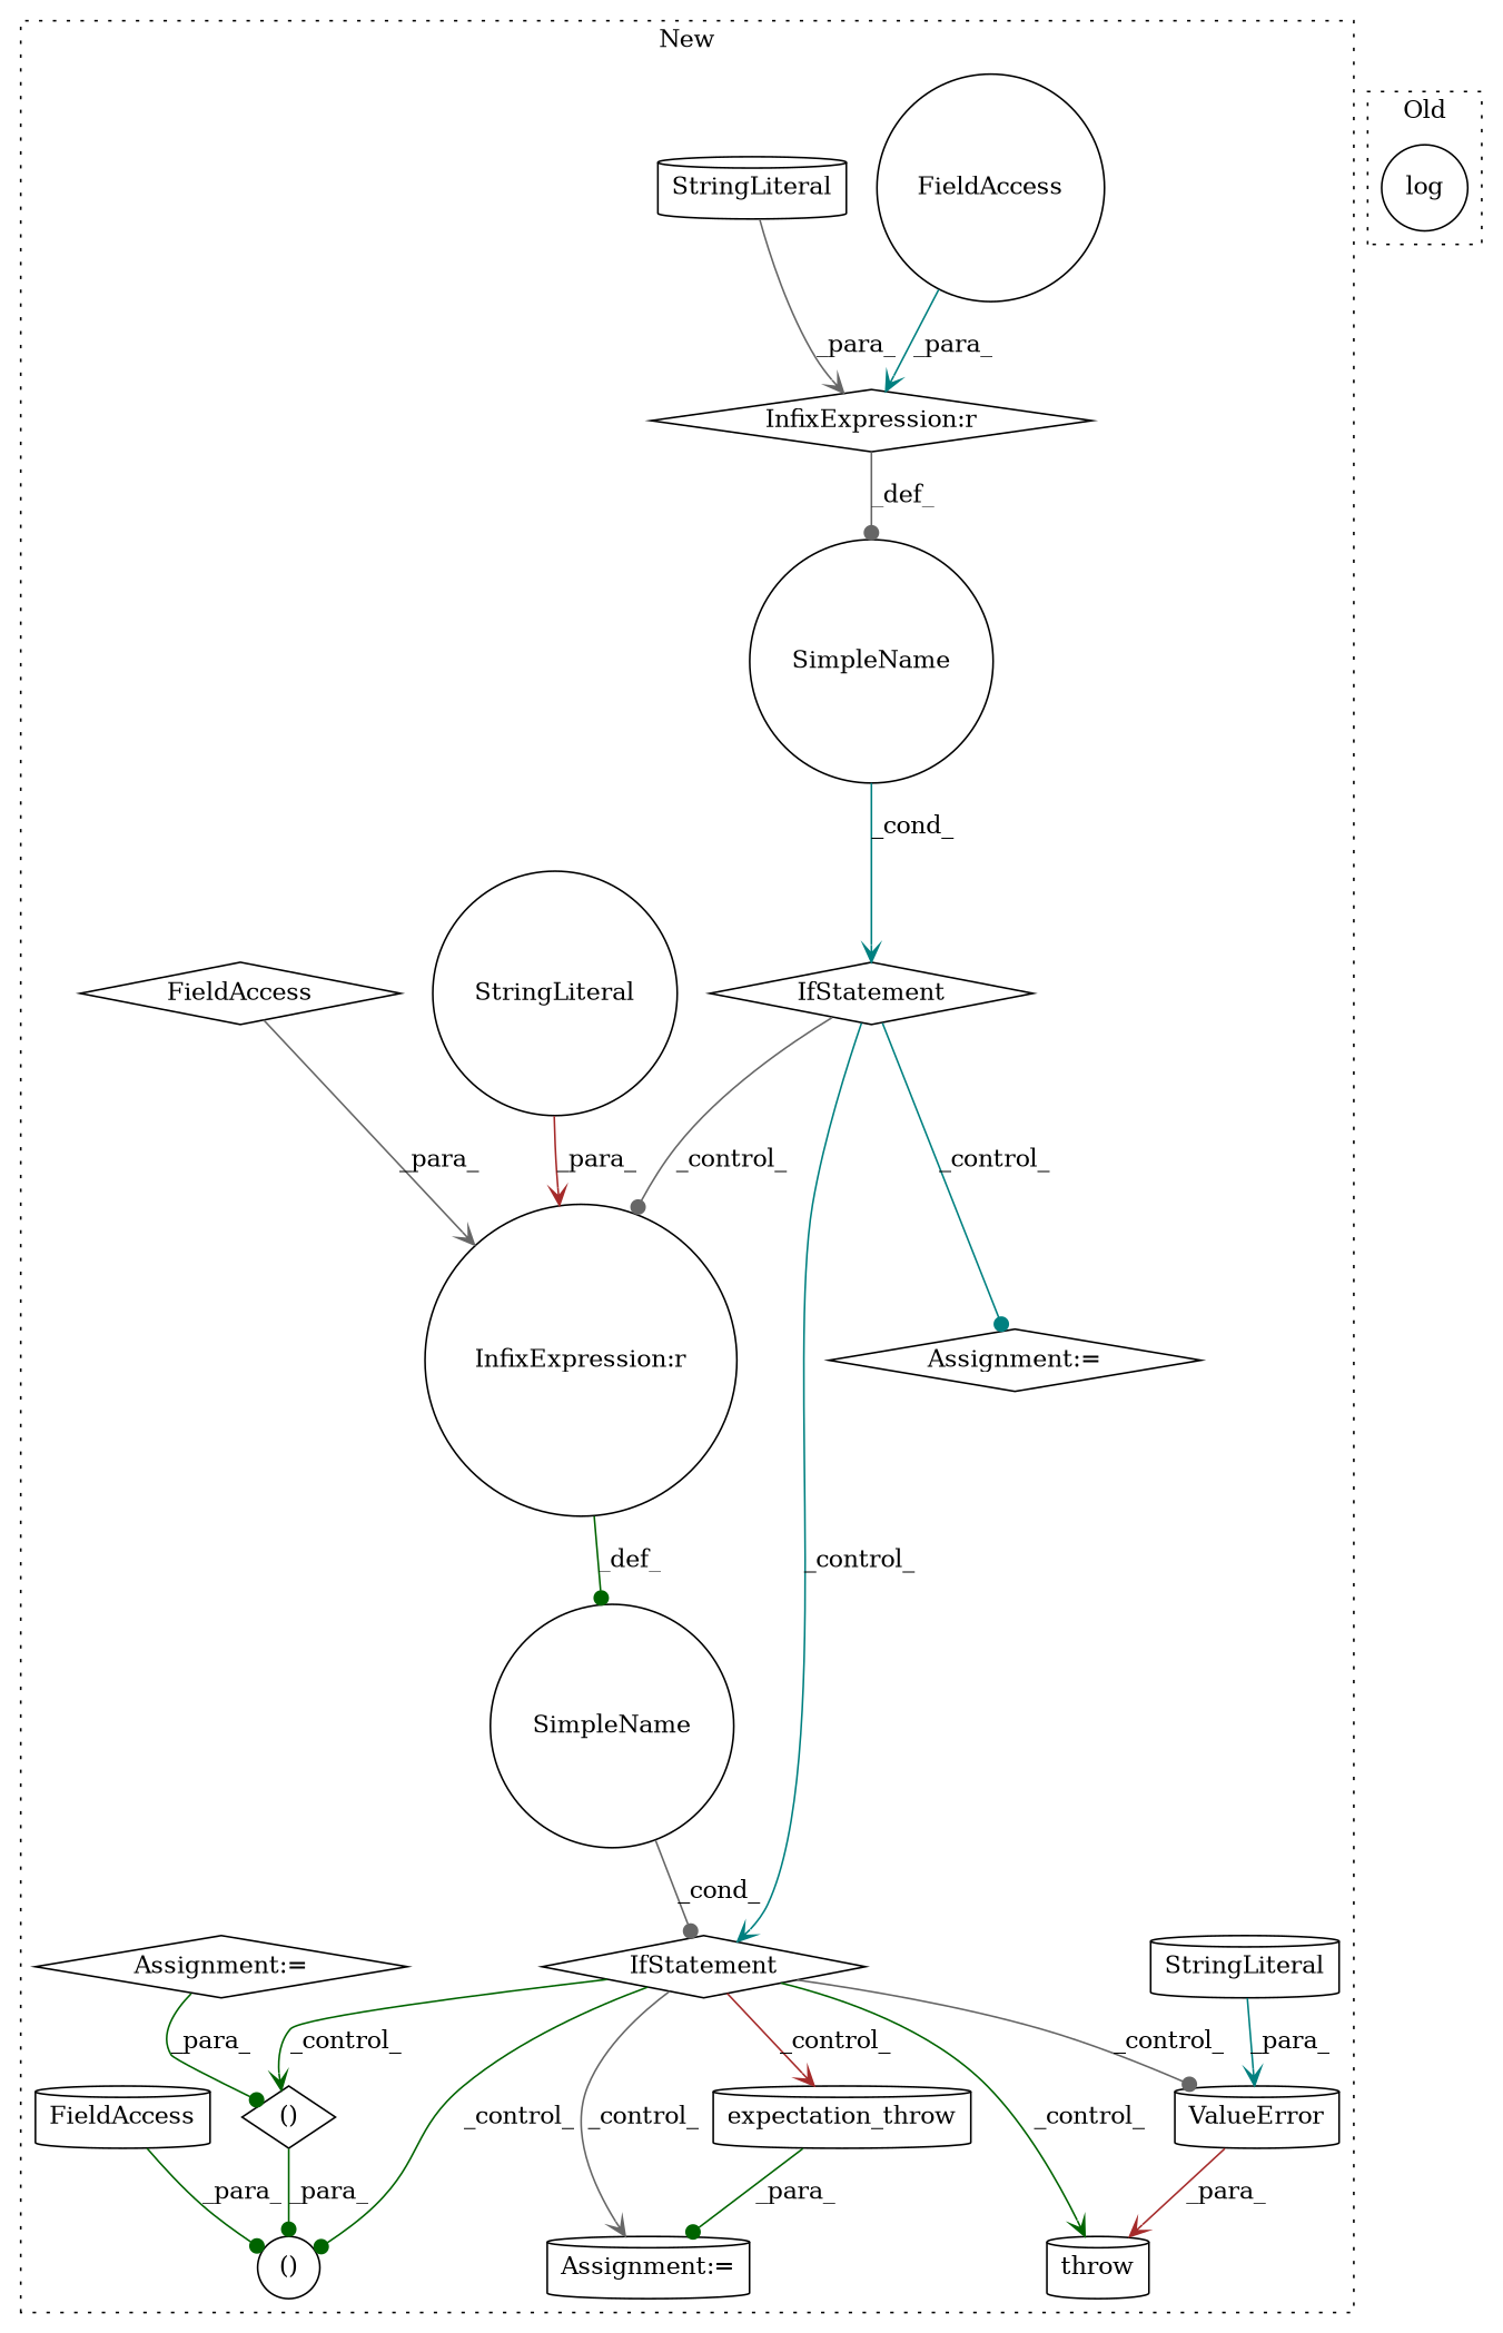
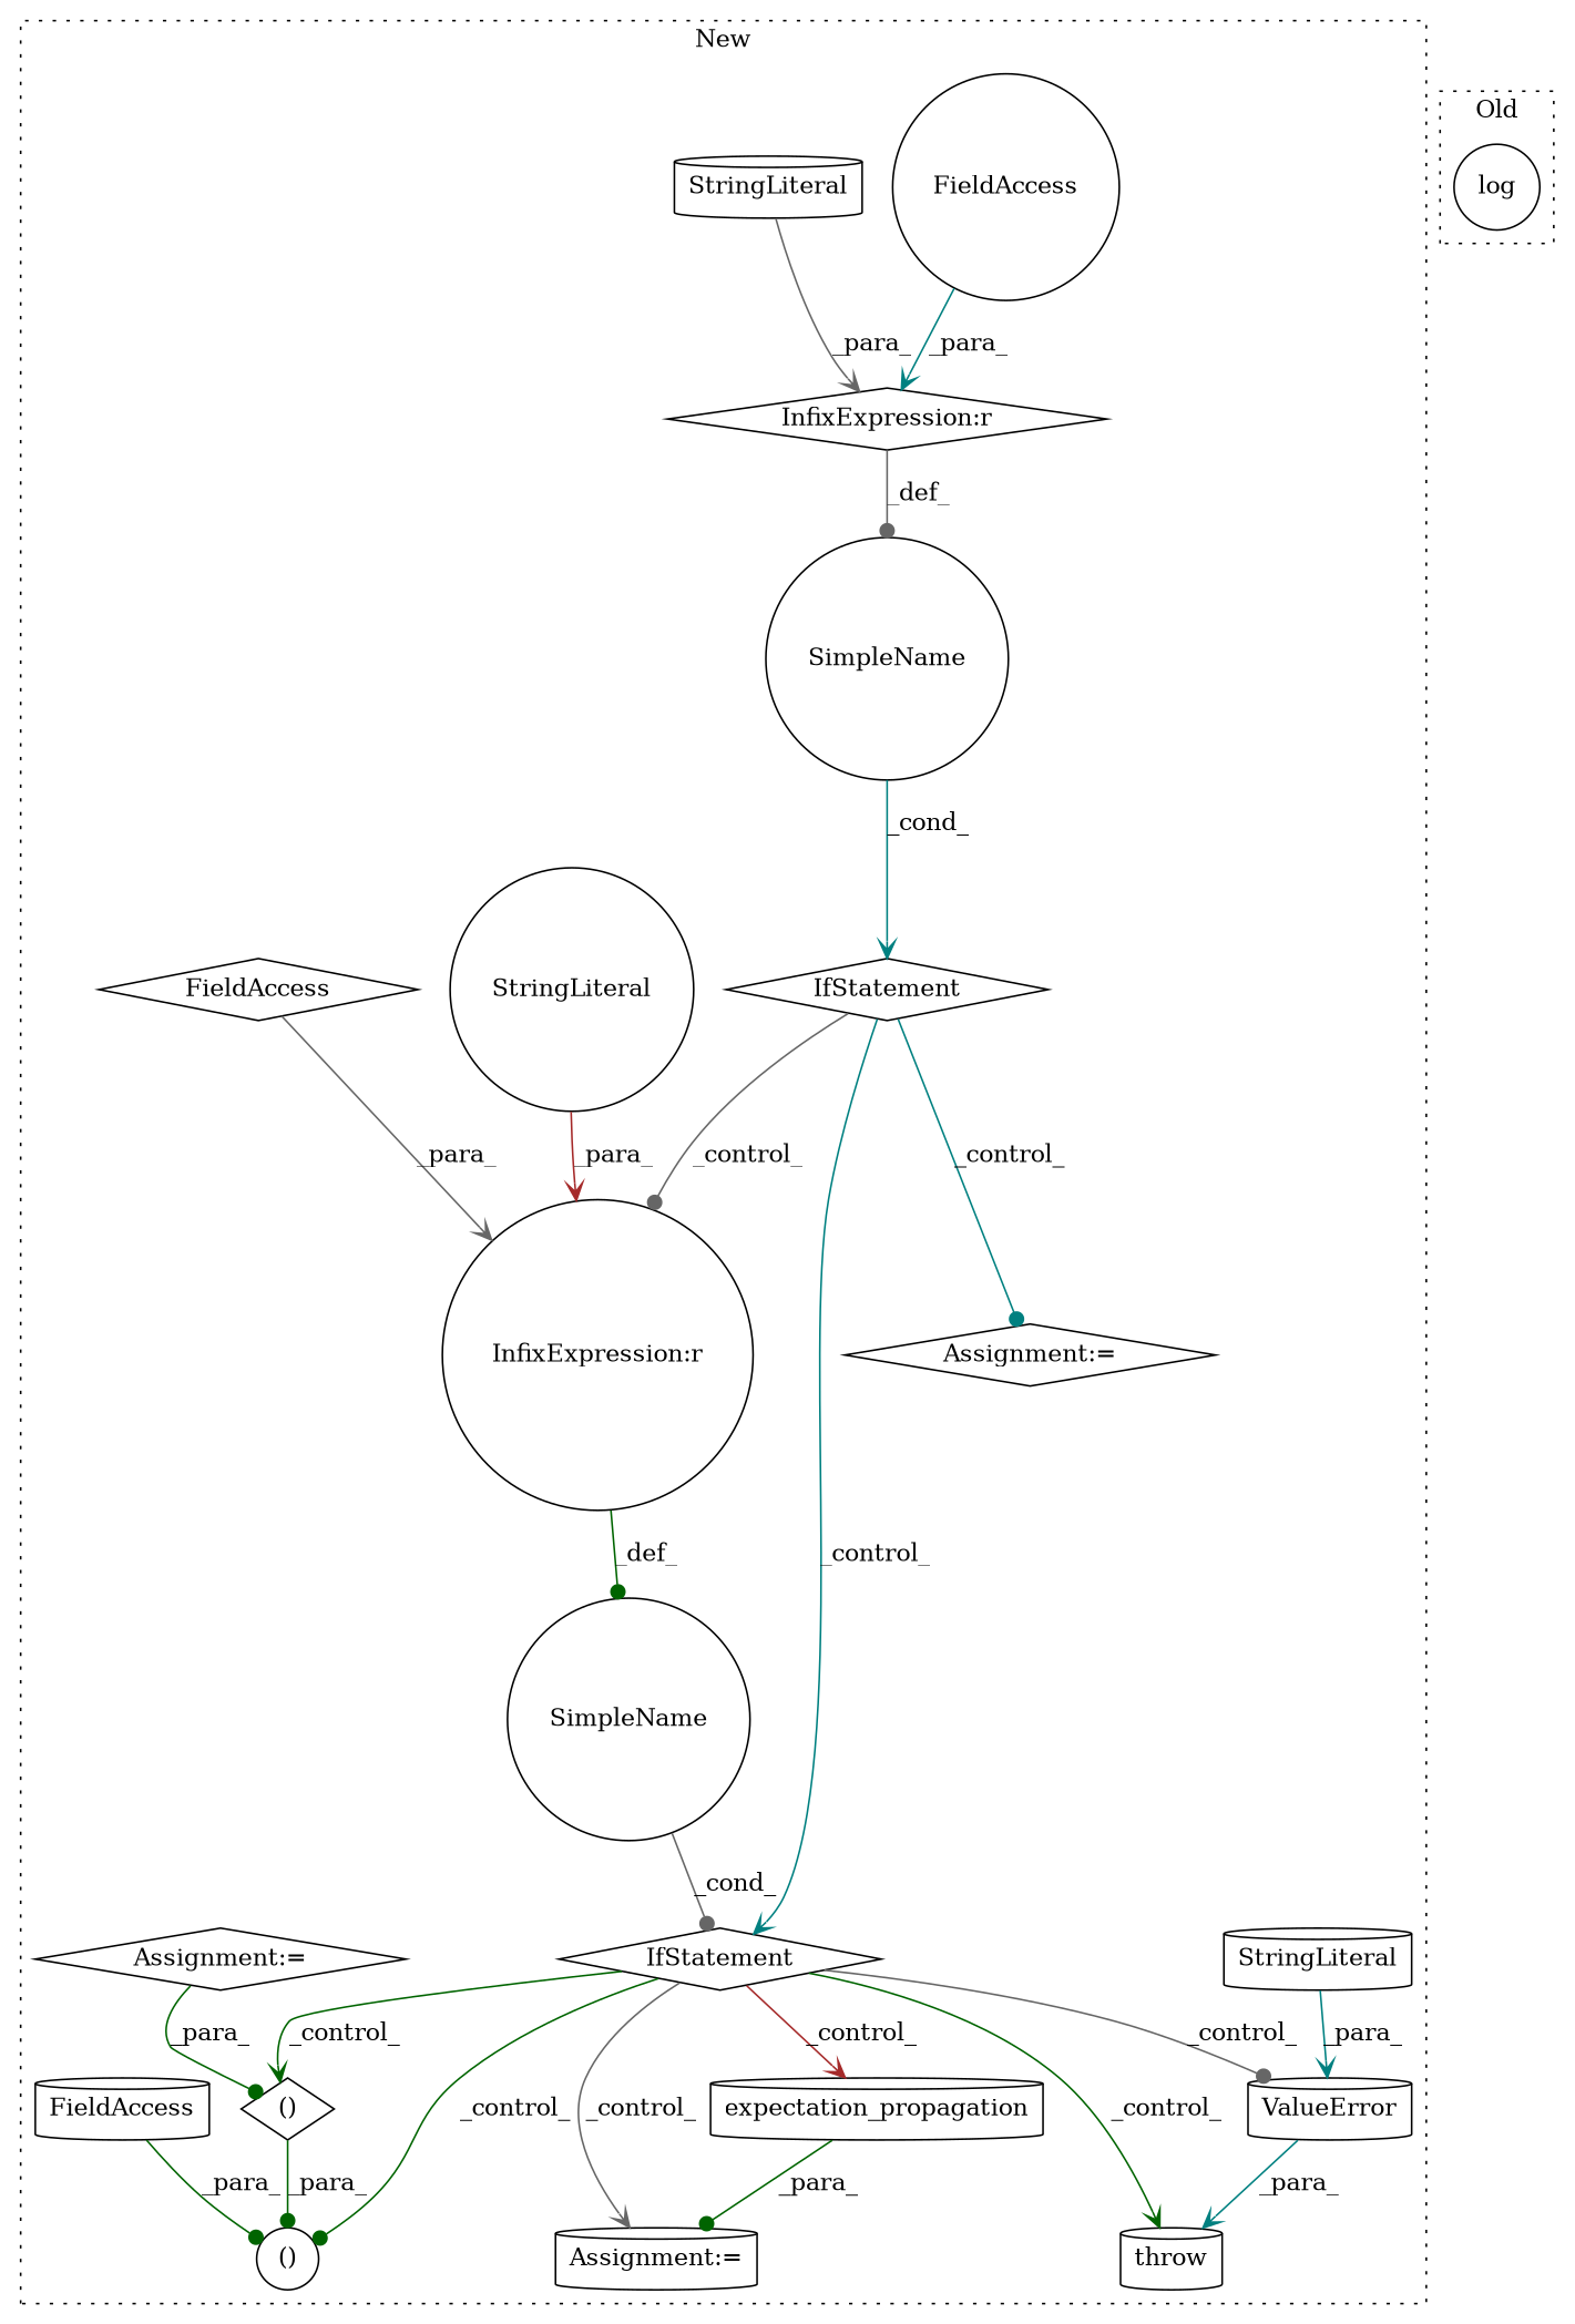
  digraph {
    node [a=7 l=12 shape=diamond]
    edge [arrowhead=vee color=darkgreen]
    n1 [a=25 l="4,2" label=IfStatement s="2108,2136"]
    n2 [l=2 label="Assignment:=" s=2638 shape=cylinder]
    n3 [a=42 label=SimpleName shape=circle l=""]
    n4 [a=27 l=4 label="InfixExpression:r" s=2124]
    n5 [l=1 label="Assignment:=" s=2168]
    n6 [a=22 label=FieldAccess s=2112 shape=circle]
    n7 [a=45 l=8 label=StringLiteral s=2128 shape=cylinder]
    n8 [a=106 l=132 label="()" s=2506 shape=circle]
-   n9 [a=32 l="24,1" label=expectation_throw s="2645,2694" shape=cylinder]
+   n9 [a=32 l="24,1" label=expectation_propagation s="2645,2694" shape=cylinder]
    n10 [a=106 l=87 label="()" s=2550]
    n11 [a=42 label=SimpleName shape=circle l=""]
    n12 [a=27 l=4 label="InfixExpression:r" s=2409 shape=circle]
    n13 [a=45 label=StringLiteral s=2413 shape=circle]
    n14 [a=53 l=6 label=throw s=2871 shape=cylinder]
    n15 [a=22 label=FieldAccess s=2397]
    n16 [a=22 l=22 label=FieldAccess s=2506 shape=cylinder]
    n17 [a=25 l="4,2" label=IfStatement s="2393,2425"]
    n18 [a=32 l="11,1" label=ValueError s="2877,2913" shape=cylinder]
    n19 [a=45 l=25 label=StringLiteral s=2888 shape=cylinder]
    n20 [l=11 label="Assignment:=" s=1756]
    n21 [a=32 l="4,1" label=log s="2325,2336" shape=circle]
    subgraph cluster_1 {
      label=New
      style=dotted
      n1
      n2
      n3
      n4
      n5
      n6
      n7
      n8
      n9
      n10
      n11
      n12
      n13
      n14
      n15
      n16
      n17
      n18
      n19
      n20
    }
    subgraph cluster_2 {
      label=Old
      style=dotted
      n21
    }
    n1 -> n5 [arrowhead=dot color=teal label=_control_]
    n1 -> n12 [arrowhead=dot color=gray40 label=_control_]
    n1 -> n17 [color=teal label=_control_]
    n3 -> n1 [color=teal label=_cond_]
    n4 -> n3 [arrowhead=dot color=gray40 label=_def_]
    n6 -> n4 [color=teal label=_para_]
    n7 -> n4 [color=gray40 label=_para_]
    n9 -> n2 [arrowhead=dot label=_para_]
    n10 -> n8 [arrowhead=dot label=_para_]
    n11 -> n17 [arrowhead=dot color=gray40 label=_cond_]
    n12 -> n11 [arrowhead=dot label=_def_]
    n13 -> n12 [color=brown label=_para_]
    n15 -> n12 [color=gray40 label=_para_]
    n16 -> n8 [arrowhead=dot label=_para_]
    n17 -> n2 [color=gray40 label=_control_]
    n17 -> n8 [arrowhead=dot label=_control_]
    n17 -> n9 [color=brown label=_control_]
    n17 -> n10 [label=_control_]
    n17 -> n14 [label=_control_]
    n17 -> n18 [arrowhead=dot color=gray40 label=_control_]
-   n18 -> n14 [color=brown label=_para_]
+   n18 -> n14 [color=teal label=_para_]
    n19 -> n18 [color=teal label=_para_]
    n20 -> n10 [arrowhead=dot label=_para_]
  }
